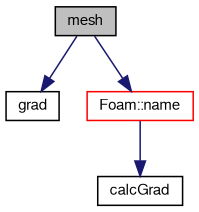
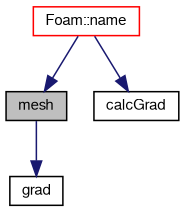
  digraph {
    rankdir=TB
    node [color=black fontname=FreeSans fontsize=10 shape=record]
    edge [color=midnightblue fontname=FreeSans fontsize=10 labelfontname=FreeSans labelfontsize=10 style=solid]
    n1 [fillcolor=grey75 fontcolor=black height=0.2 label=mesh style=filled width=0.4]
    n2 [height=0.2 label=grad width=0.4]
    n3 [color=red height=0.2 label="Foam::name" width=0.4]
    n4 [height=0.2 label=calcGrad width=0.4]
    n1 -> n2
-   n1 -> n3
+   n3 -> n1
    n3 -> n4
  }
